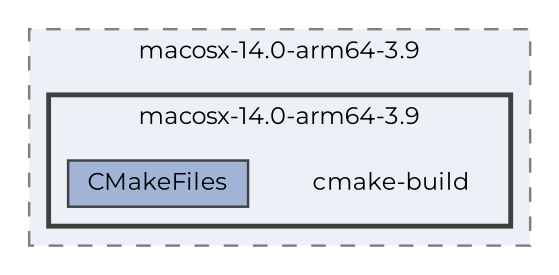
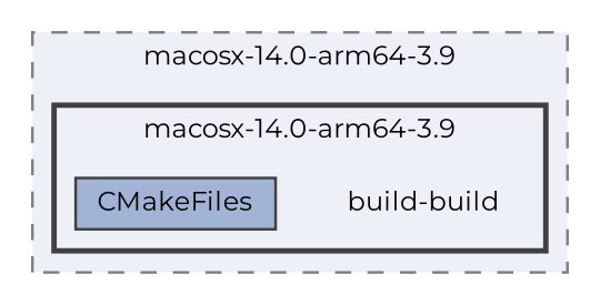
  digraph {
    compound=true
    fontname=Montserrat
    node [fontname=Montserrat fontsize=10]
-   n1 [height=0.2 label="cmake-build" shape=plaintext width=0.4]
+   n1 [height=0.2 label="build-build" shape=plaintext width=0.4]
    n2 [color=grey25 fillcolor="#a2b4d6" height=0.2 label=CMakeFiles shape=box style=filled width=0.4]
    subgraph cluster_1 {
      bgcolor="#edf0f7"
      fontsize=10
      label="macosx-14.0-arm64-3.9"
      pencolor=grey50
      style="filled,dashed"
      subgraph cluster_2 {
        bgcolor="#edf0f7"
        fontsize=10
        pencolor=grey25
        style="filled,bold"
        n1
        n2
      }
    }
  }
